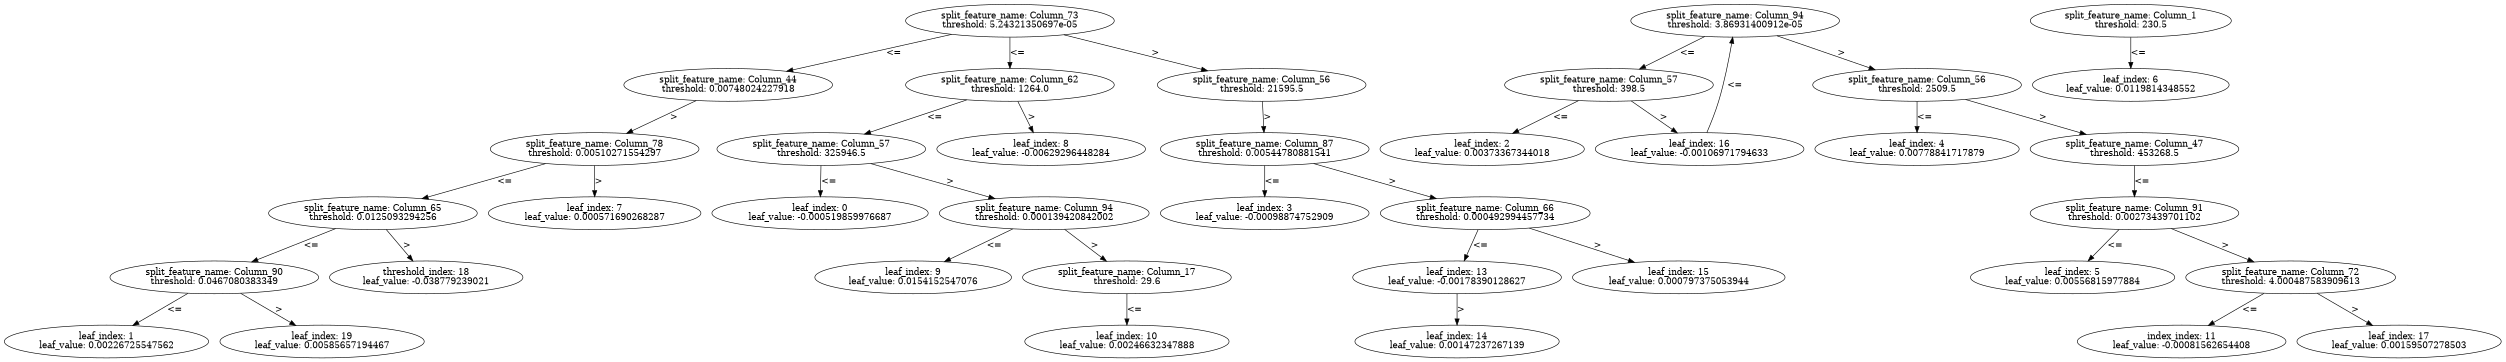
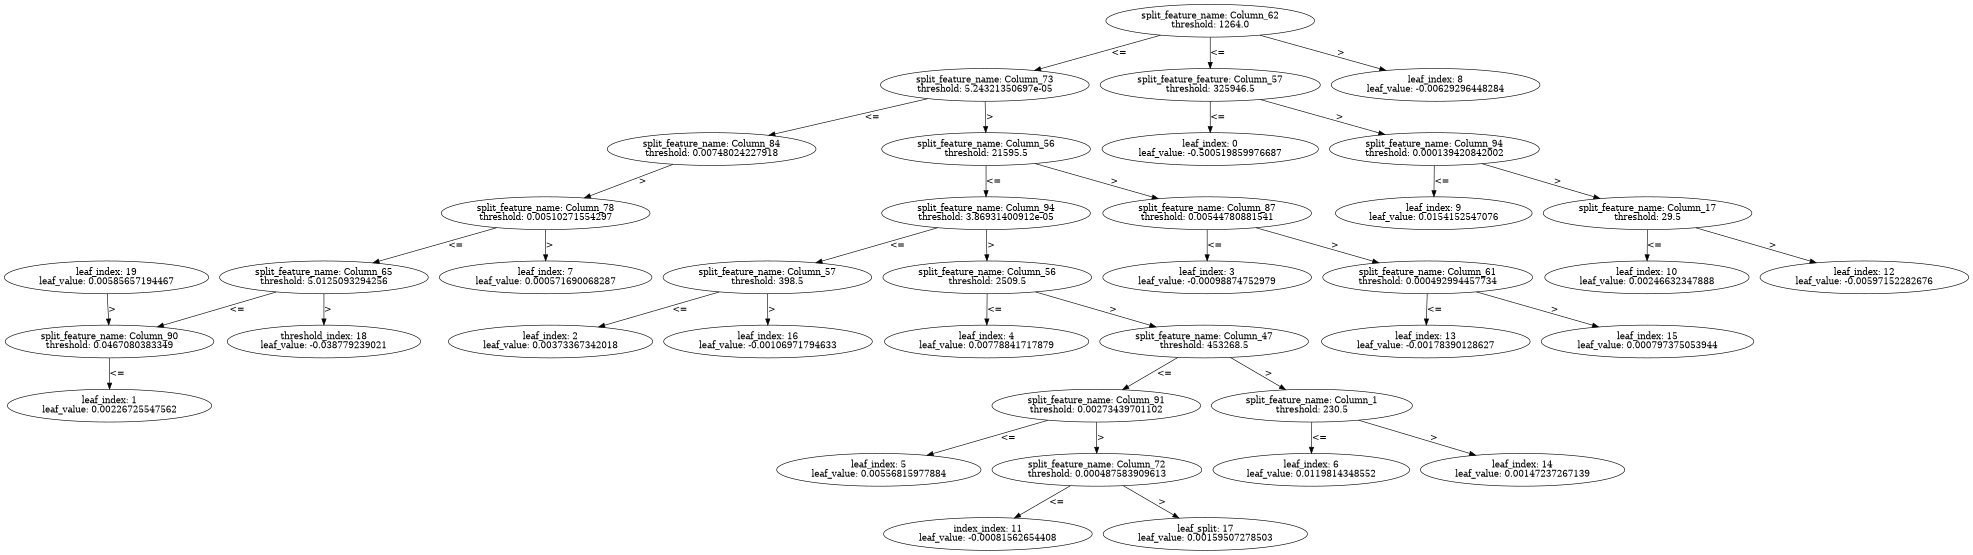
  digraph {
-   n1 [label="split_feature_name: Column_44\nthreshold: 0.00748024227918"]
+   n1 [label="split_feature_name: Column_84\nthreshold: 0.00748024227918"]
    n2 [label="split_feature_name: Column_78\nthreshold: 0.00510271554297"]
    n3 [label="split_feature_name: Column_73\nthreshold: 5.24321350697e-05"]
    n4 [label="split_feature_name: Column_62\nthreshold: 1264.0"]
    n5 [label="split_feature_name: Column_56\nthreshold: 21595.5"]
-   n6 [label="split_feature_name: Column_65\nthreshold: 0.0125093294256"]
-   n7 [label="leaf_index: 7\nleaf_value: 0.000571690268287"]
-   n8 [label="split_feature_name: Column_57\nthreshold: 325946.5"]
+   n6 [label="split_feature_name: Column_65\nthreshold: 5.0125093294256"]
+   n7 [label="leaf_index: 7\nleaf_value: 0.000571690068287"]
+   n8 [label="split_feature_feature: Column_57\nthreshold: 325946.5"]
    n9 [label="leaf_index: 8\nleaf_value: -0.00629296448284"]
    n10 [label="split_feature_name: Column_94\nthreshold: 3.86931400912e-05"]
    n11 [label="split_feature_name: Column_87\nthreshold: 0.00544780881541"]
-   n12 [label="leaf_index: 0\nleaf_value: -0.000519859976687"]
+   n12 [label="leaf_index: 0\nleaf_value: -0.500519859976687"]
    n13 [label="split_feature_name: Column_94\nthreshold: 0.000139420842002"]
    n14 [label="leaf_index: 9\nleaf_value: 0.0154152547076"]
-   n15 [label="split_feature_name: Column_17\nthreshold: 29.6"]
+   n15 [label="split_feature_name: Column_17\nthreshold: 29.5"]
    n16 [label="leaf_index: 10\nleaf_value: 0.00246632347888"]
+   n17 [label="leaf_index: 12\nleaf_value: -0.00597152282676"]
    n18 [label="split_feature_name: Column_57\nthreshold: 398.5"]
    n19 [label="split_feature_name: Column_56\nthreshold: 2509.5"]
-   n20 [label="leaf_index: 3\nleaf_value: -0.00098874752909"]
-   n21 [label="split_feature_name: Column_66\nthreshold: 0.000492994457734"]
-   n22 [label="leaf_index: 2\nleaf_value: 0.00373367344018"]
+   n20 [label="leaf_index: 3\nleaf_value: -0.00098874752979"]
+   n21 [label="split_feature_name: Column_61\nthreshold: 0.000492994457734"]
+   n22 [label="leaf_index: 2\nleaf_value: 0.00373367342018"]
    n23 [label="leaf_index: 16\nleaf_value: -0.00106971794633"]
    n24 [label="leaf_index: 4\nleaf_value: 0.00778841717879"]
    n25 [label="split_feature_name: Column_47\nthreshold: 453268.5"]
    n26 [label="split_feature_name: Column_91\nthreshold: 0.00273439701102"]
    n27 [label="split_feature_name: Column_1\nthreshold: 230.5"]
    n28 [label="leaf_index: 5\nleaf_value: 0.00556815977884"]
-   n29 [label="split_feature_name: Column_72\nthreshold: 4.000487583909613"]
+   n29 [label="split_feature_name: Column_72\nthreshold: 0.000487583909613"]
    n30 [label="leaf_index: 6\nleaf_value: 0.0119814348552"]
    n31 [label="leaf_index: 14\nleaf_value: 0.00147237267139"]
    n32 [label="index_index: 11\nleaf_value: -0.00081562654408"]
-   n33 [label="leaf_index: 17\nleaf_value: 0.00159507278503"]
+   n33 [label="leaf_split: 17\nleaf_value: 0.00159507278503"]
    n34 [label="leaf_index: 13\nleaf_value: -0.00178390128627"]
    n35 [label="leaf_index: 15\nleaf_value: 0.000797375053944"]
    n36 [label="split_feature_name: Column_90\nthreshold: 0.0467080383349"]
    n37 [label="threshold_index: 18\nleaf_value: -0.038779239021"]
    n38 [label="leaf_index: 1\nleaf_value: 0.00226725547562"]
    n39 [label="leaf_index: 19\nleaf_value: 0.00585657194467"]
    n1 -> n2 [label=">"]
    n2 -> n6 [label="<="]
    n2 -> n7 [label=">"]
    n3 -> n1 [label="<="]
-   n3 -> n4 [label="<="]
+   n4 -> n3 [label="<="]
    n3 -> n5 [label=">"]
    n4 -> n8 [label="<="]
    n4 -> n9 [label=">"]
-   n23 -> n10 [label="<="]
+   n5 -> n10 [label="<="]
    n5 -> n11 [label=">"]
    n6 -> n36 [label="<="]
    n6 -> n37 [label=">"]
    n8 -> n12 [label="<="]
    n8 -> n13 [label=">"]
    n10 -> n18 [label="<="]
    n10 -> n19 [label=">"]
    n11 -> n20 [label="<="]
    n11 -> n21 [label=">"]
    n13 -> n14 [label="<="]
    n13 -> n15 [label=">"]
    n15 -> n16 [label="<="]
+   n15 -> n17 [label=">"]
    n18 -> n22 [label="<="]
    n18 -> n23 [label=">"]
    n19 -> n24 [label="<="]
    n19 -> n25 [label=">"]
    n21 -> n34 [label="<="]
    n21 -> n35 [label=">"]
    n25 -> n26 [label="<="]
+   n25 -> n27 [label=">"]
    n26 -> n28 [label="<="]
    n26 -> n29 [label=">"]
    n27 -> n30 [label="<="]
-   n34 -> n31 [label=">"]
+   n27 -> n31 [label=">"]
    n29 -> n32 [label="<="]
    n29 -> n33 [label=">"]
    n36 -> n38 [label="<="]
-   n36 -> n39 [label=">"]
+   n39 -> n36 [label=">"]
  }
